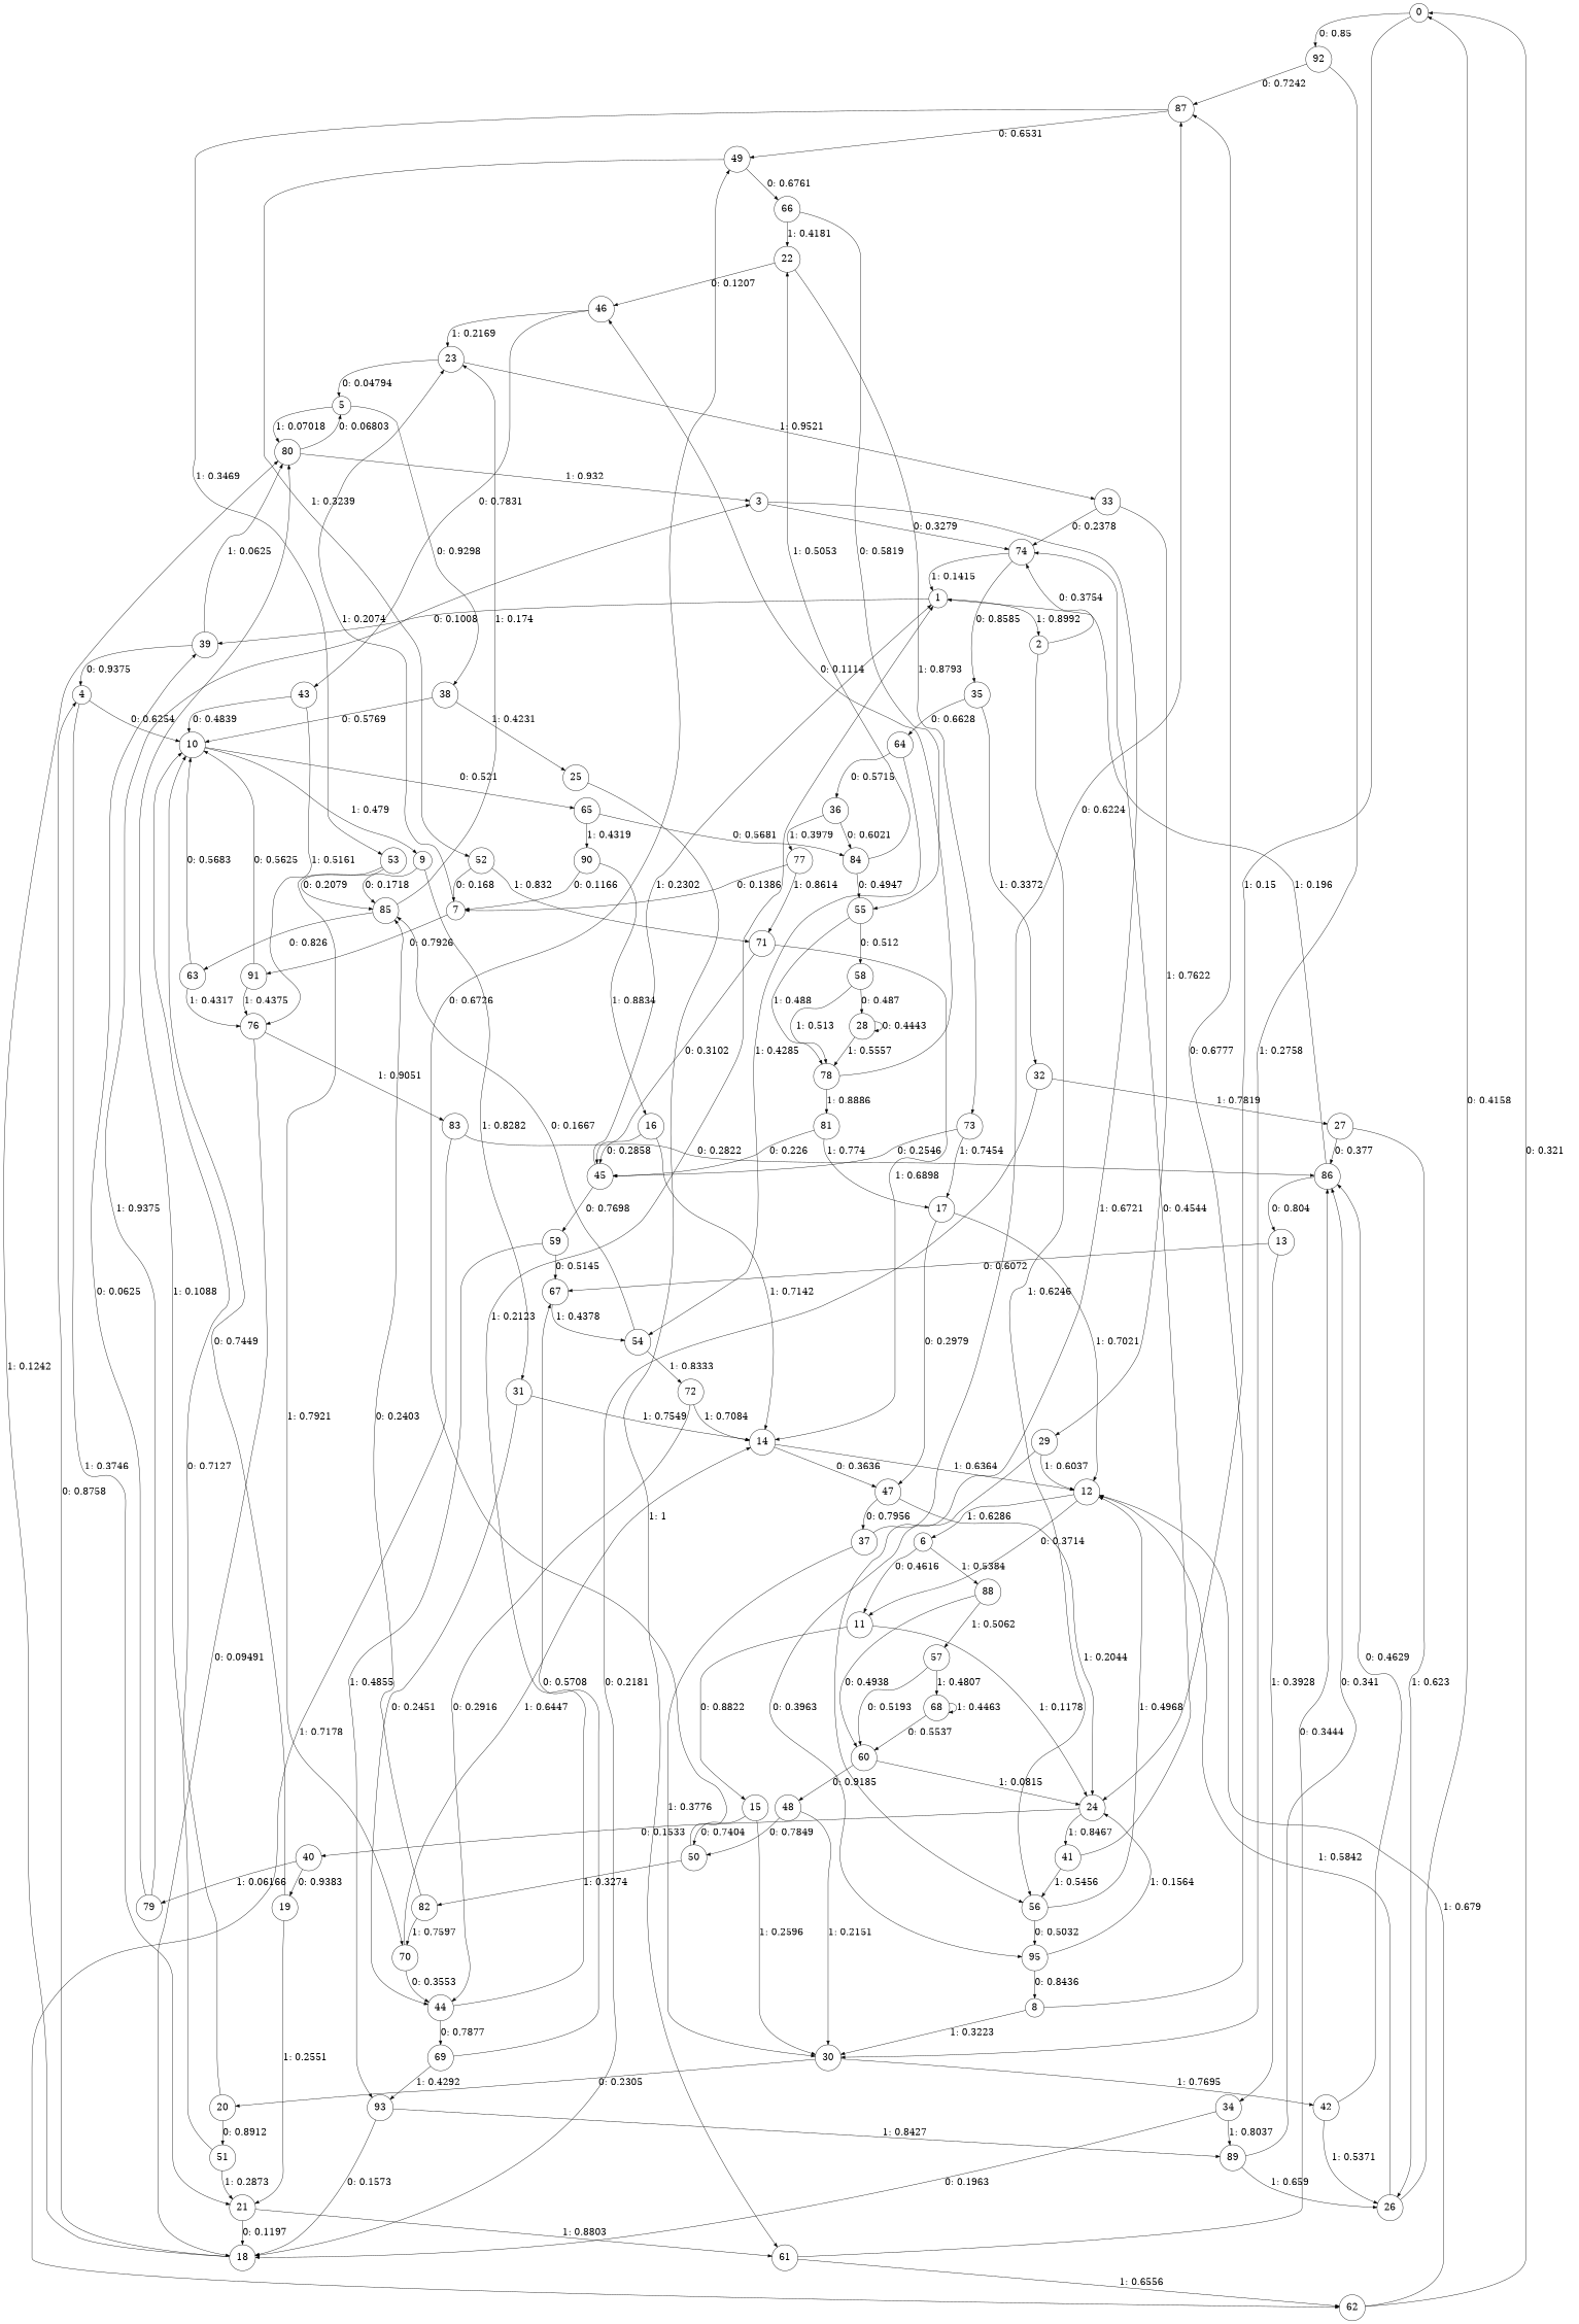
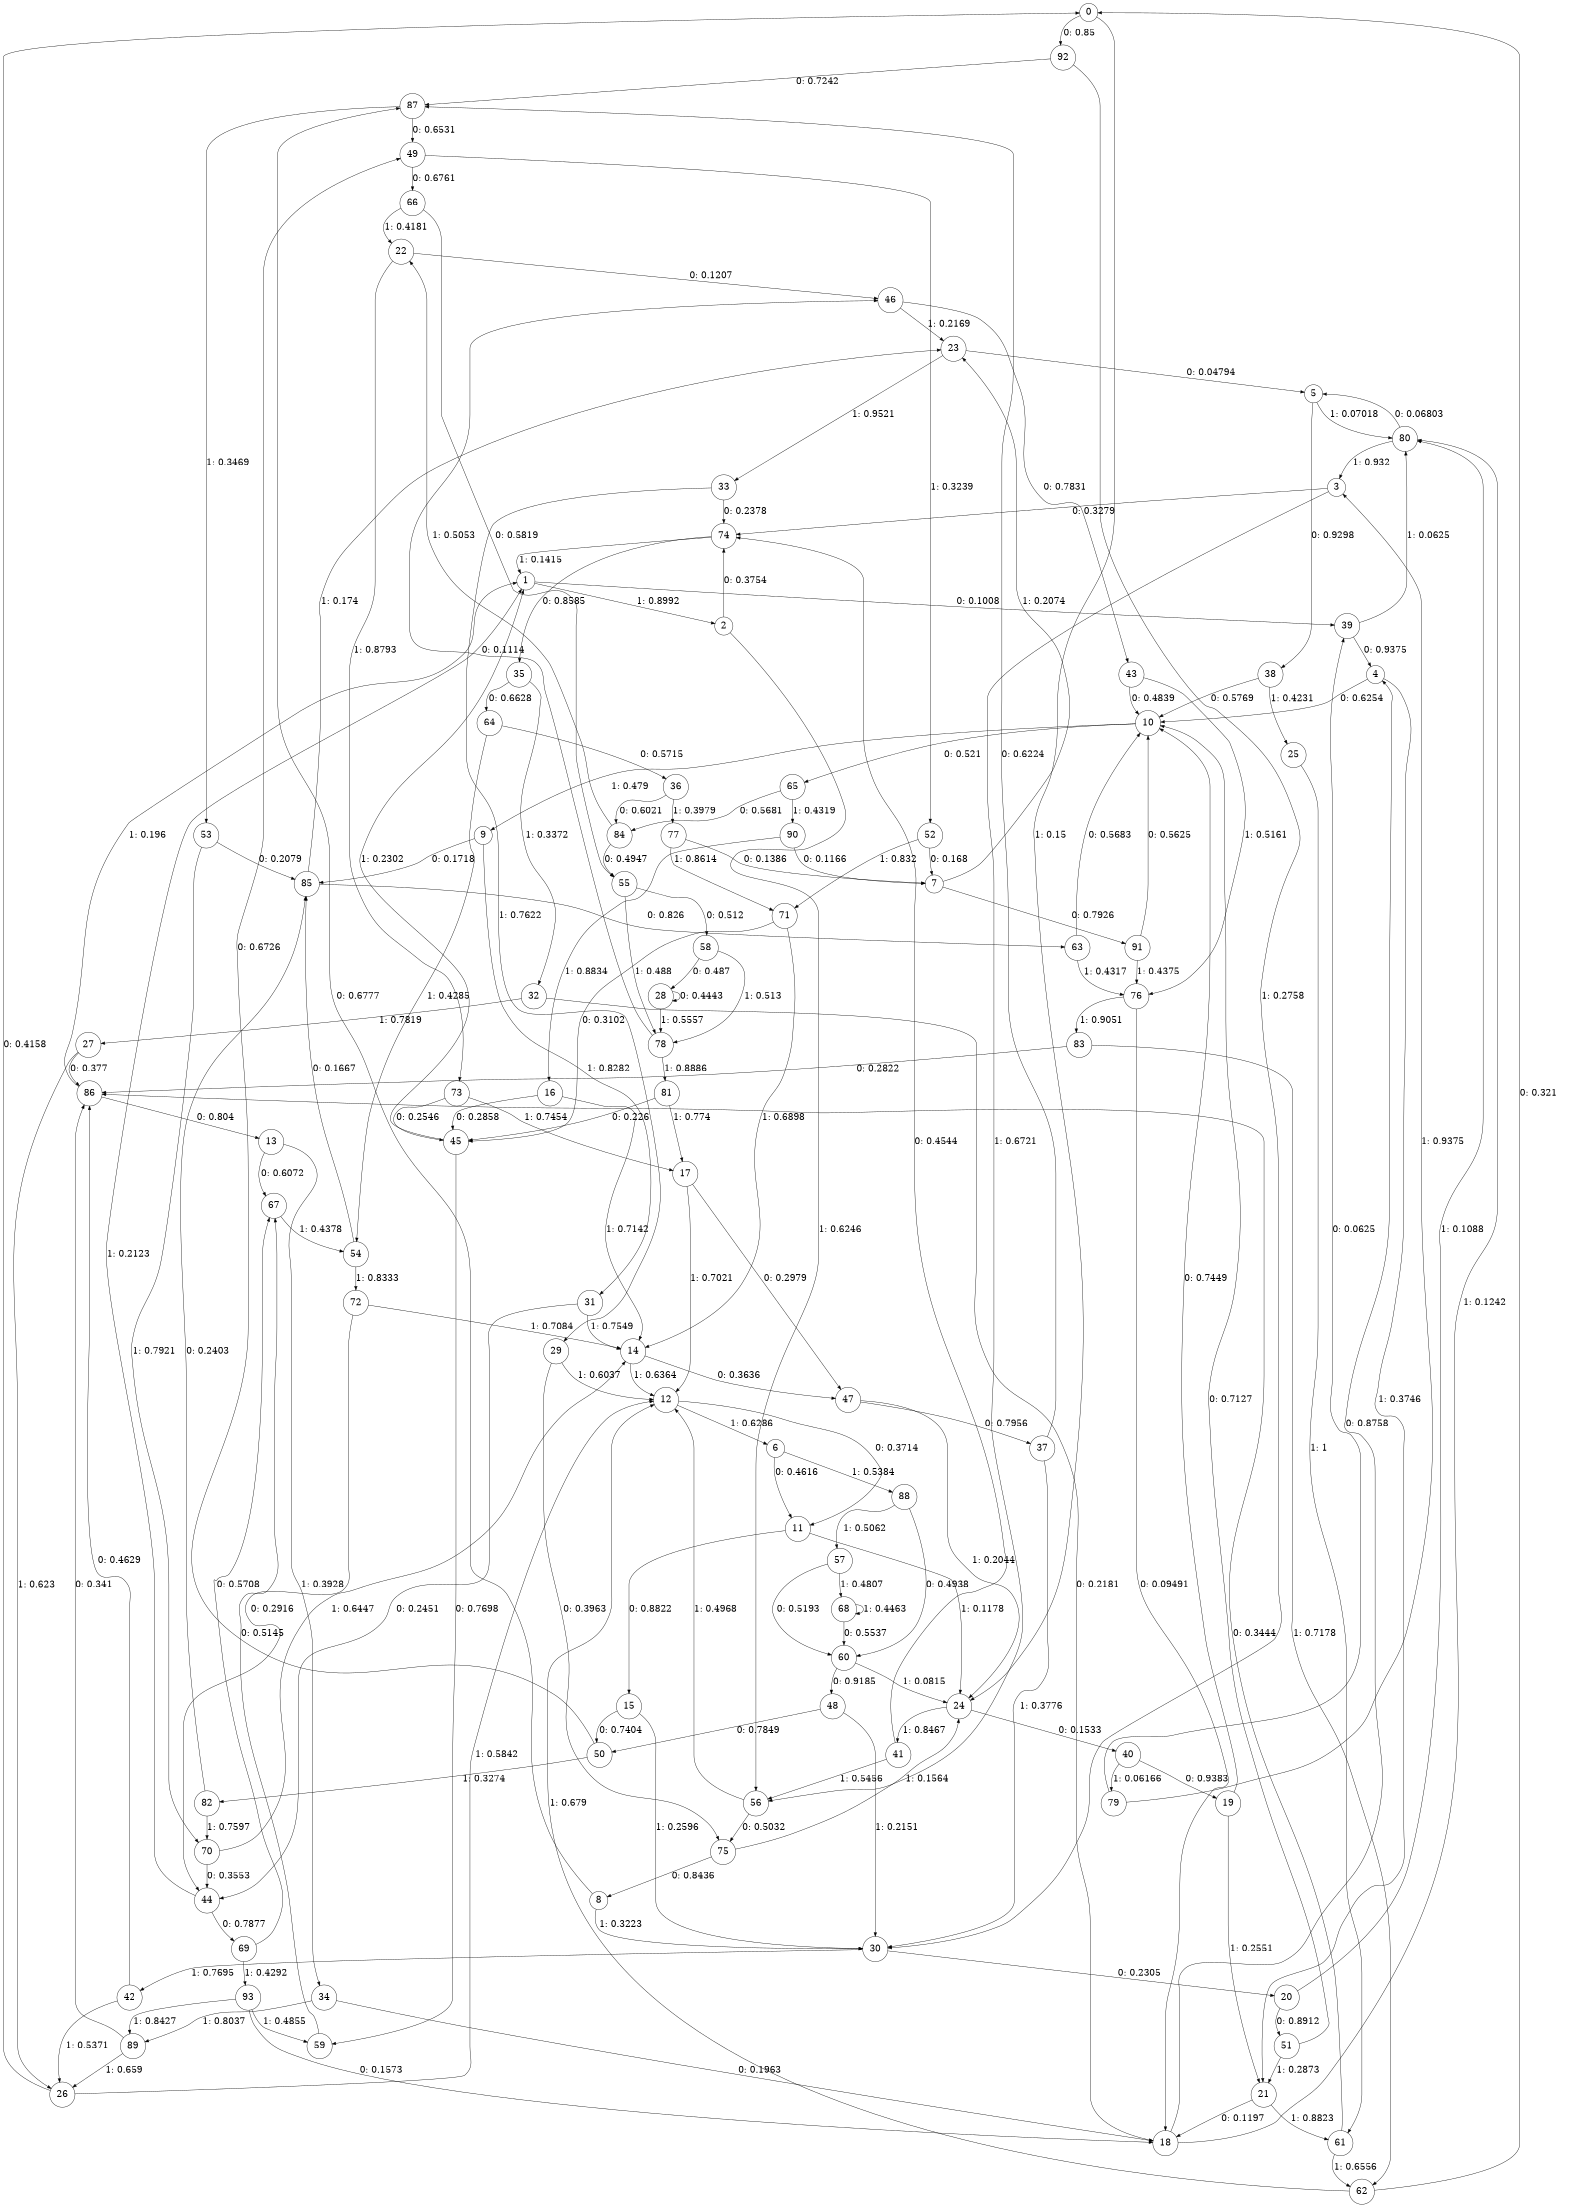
  digraph {
    node [fontsize=24 shape=circle]
    edge [fontsize=24]
    0
    92
    24
    87
    30
    40
    41
    49
    53
    20
    42
    19
    79
    74
    56
    1
    39
    2
    4
    80
    10
    21
    3
    5
    35
    12
-   75 [label=95]
+   75
    32
    64
    6
    11
    8
    9
    65
    18
    61
    85
    31
    84
    90
    86
    62
    38
    25
    88
    15
    57
    60
    50
    68
    48
    7
    91
    23
    76
    33
    83
    29
    66
    52
    70
    51
    26
    63
    14
    44
    47
    69
    22
    55
    16
    82
    13
    67
    34
    54
    89
    72
    37
    45
    59
    93
    17
    46
    73
    43
    27
    28
    78
    81
    36
    77
    71
    58
    0 -> 92 [label="0: 0.85     "]
    0 -> 24 [label="1: 0.15     "]
    92 -> 87 [label="0: 0.7242   "]
    92 -> 30 [label="1: 0.2758   "]
    24 -> 40 [label="0: 0.1533   "]
    24 -> 41 [label="1: 0.8467   "]
    87 -> 49 [label="0: 0.6531   "]
    87 -> 53 [label="1: 0.3469   "]
    30 -> 20 [label="0: 0.2305   "]
    30 -> 42 [label="1: 0.7695   "]
    40 -> 19 [label="0: 0.9383   "]
    40 -> 79 [label="1: 0.06166  "]
    41 -> 74 [label="0: 0.4544   "]
    41 -> 56 [label="1: 0.5456   "]
    49 -> 66 [label="0: 0.6761   "]
    49 -> 52 [label="1: 0.3239   "]
    53 -> 85 [label="0: 0.2079   "]
    53 -> 70 [label="1: 0.7921   "]
    20 -> 80 [label="1: 0.1088   "]
    20 -> 51 [label="0: 0.8912   "]
    42 -> 86 [label="0: 0.4629   "]
    42 -> 26 [label="1: 0.5371   "]
    19 -> 10 [label="0: 0.7449   "]
    19 -> 21 [label="1: 0.2551   "]
    79 -> 39 [label="0: 0.0625   "]
    79 -> 3 [label="1: 0.9375   "]
    74 -> 1 [label="1: 0.1415   "]
    74 -> 35 [label="0: 0.8585   "]
    56 -> 12 [label="1: 0.4968   "]
    56 -> 75 [label="0: 0.5032   "]
    1 -> 39 [label="0: 0.1008   "]
    1 -> 2 [label="1: 0.8992   "]
    39 -> 4 [label="0: 0.9375   "]
    39 -> 80 [label="1: 0.0625   "]
    2 -> 74 [label="0: 0.3754   "]
    2 -> 56 [label="1: 0.6246   "]
    4 -> 10 [label="0: 0.6254   "]
    4 -> 21 [label="1: 0.3746   "]
    80 -> 3 [label="1: 0.932    "]
    80 -> 5 [label="0: 0.06803  "]
    10 -> 9 [label="1: 0.479    "]
    10 -> 65 [label="0: 0.521    "]
    21 -> 18 [label="0: 0.1197   "]
-   21 -> 61 [label="1: 0.8803   "]
+   21 -> 61 [label="1: 0.8823   "]
    3 -> 74 [label="0: 0.3279   "]
    3 -> 56 [label="1: 0.6721   "]
    5 -> 80 [label="1: 0.07018  "]
    5 -> 38 [label="0: 0.9298   "]
    35 -> 32 [label="1: 0.3372   "]
    35 -> 64 [label="0: 0.6628   "]
    12 -> 6 [label="1: 0.6286   "]
    12 -> 11 [label="0: 0.3714   "]
    75 -> 24 [label="1: 0.1564   "]
    75 -> 8 [label="0: 0.8436   "]
    32 -> 18 [label="0: 0.2181   "]
    32 -> 27 [label="1: 0.7819   "]
    64 -> 54 [label="1: 0.4285   "]
    64 -> 36 [label="0: 0.5715   "]
    6 -> 11 [label="0: 0.4616   "]
    6 -> 88 [label="1: 0.5384   "]
    11 -> 24 [label="1: 0.1178   "]
    11 -> 15 [label="0: 0.8822   "]
    8 -> 87 [label="0: 0.6777   "]
    8 -> 30 [label="1: 0.3223   "]
    9 -> 85 [label="0: 0.1718   "]
    9 -> 31 [label="1: 0.8282   "]
    65 -> 84 [label="0: 0.5681   "]
    65 -> 90 [label="1: 0.4319   "]
    18 -> 4 [label="0: 0.8758   "]
    18 -> 80 [label="1: 0.1242   "]
    61 -> 86 [label="0: 0.3444   "]
    61 -> 62 [label="1: 0.6556   "]
    85 -> 23 [label="1: 0.174    "]
    85 -> 63 [label="0: 0.826    "]
    31 -> 14 [label="1: 0.7549   "]
    31 -> 44 [label="0: 0.2451   "]
    84 -> 22 [label="1: 0.5053   "]
    84 -> 55 [label="0: 0.4947   "]
    90 -> 7 [label="0: 0.1166   "]
    90 -> 16 [label="1: 0.8834   "]
    86 -> 1 [label="1: 0.196    "]
    86 -> 13 [label="0: 0.804    "]
    62 -> 0 [label="0: 0.321    "]
    62 -> 12 [label="1: 0.679    "]
    38 -> 10 [label="0: 0.5769   "]
    38 -> 25 [label="1: 0.4231   "]
    25 -> 61 [label="1: 1        "]
    88 -> 57 [label="1: 0.5062   "]
    88 -> 60 [label="0: 0.4938   "]
    15 -> 30 [label="1: 0.2596   "]
    15 -> 50 [label="0: 0.7404   "]
    57 -> 60 [label="0: 0.5193   "]
    57 -> 68 [label="1: 0.4807   "]
    60 -> 24 [label="1: 0.0815   "]
    60 -> 48 [label="0: 0.9185   "]
    50 -> 49 [label="0: 0.6726   "]
    50 -> 82 [label="1: 0.3274   "]
    68 -> 60 [label="0: 0.5537   "]
    68 -> 68 [label="1: 0.4463   "]
    48 -> 30 [label="1: 0.2151   "]
    48 -> 50 [label="0: 0.7849   "]
    7 -> 91 [label="0: 0.7926   "]
    7 -> 23 [label="1: 0.2074   "]
    91 -> 10 [label="0: 0.5625   "]
    91 -> 76 [label="1: 0.4375   "]
    23 -> 5 [label="0: 0.04794  "]
    23 -> 33 [label="1: 0.9521   "]
    76 -> 18 [label="0: 0.09491  "]
    76 -> 83 [label="1: 0.9051   "]
    33 -> 74 [label="0: 0.2378   "]
    33 -> 29 [label="1: 0.7622   "]
    83 -> 86 [label="0: 0.2822   "]
    83 -> 62 [label="1: 0.7178   "]
    29 -> 12 [label="1: 0.6037   "]
    29 -> 75 [label="0: 0.3963   "]
    66 -> 22 [label="1: 0.4181   "]
    66 -> 55 [label="0: 0.5819   "]
    52 -> 7 [label="0: 0.168    "]
    52 -> 71 [label="1: 0.832    "]
    70 -> 14 [label="1: 0.6447   "]
    70 -> 44 [label="0: 0.3553   "]
    51 -> 10 [label="0: 0.7127   "]
    51 -> 21 [label="1: 0.2873   "]
    26 -> 0 [label="0: 0.4158   "]
    26 -> 12 [label="1: 0.5842   "]
    63 -> 10 [label="0: 0.5683   "]
    63 -> 76 [label="1: 0.4317   "]
    14 -> 12 [label="1: 0.6364   "]
    14 -> 47 [label="0: 0.3636   "]
    44 -> 1 [label="1: 0.2123   "]
    44 -> 69 [label="0: 0.7877   "]
    47 -> 24 [label="1: 0.2044   "]
    47 -> 37 [label="0: 0.7956   "]
    69 -> 67 [label="0: 0.5708   "]
    69 -> 93 [label="1: 0.4292   "]
    22 -> 46 [label="0: 0.1207   "]
    22 -> 73 [label="1: 0.8793   "]
    55 -> 78 [label="1: 0.488    "]
    55 -> 58 [label="0: 0.512    "]
    16 -> 14 [label="1: 0.7142   "]
    16 -> 45 [label="0: 0.2858   "]
    82 -> 85 [label="0: 0.2403   "]
    82 -> 70 [label="1: 0.7597   "]
    13 -> 67 [label="0: 0.6072   "]
    13 -> 34 [label="1: 0.3928   "]
    67 -> 54 [label="1: 0.4378   "]
    34 -> 18 [label="0: 0.1963   "]
    34 -> 89 [label="1: 0.8037   "]
    54 -> 85 [label="0: 0.1667   "]
    54 -> 72 [label="1: 0.8333   "]
    89 -> 86 [label="0: 0.341    "]
    89 -> 26 [label="1: 0.659    "]
    72 -> 14 [label="1: 0.7084   "]
    72 -> 44 [label="0: 0.2916   "]
    37 -> 87 [label="0: 0.6224   "]
    37 -> 30 [label="1: 0.3776   "]
    45 -> 1 [label="1: 0.2302   "]
    45 -> 59 [label="0: 0.7698   "]
    59 -> 67 [label="0: 0.5145   "]
-   59 -> 93 [label="1: 0.4855   "]
+   93 -> 59 [label="1: 0.4855   "]
    93 -> 18 [label="0: 0.1573   "]
    93 -> 89 [label="1: 0.8427   "]
    17 -> 12 [label="1: 0.7021   "]
    17 -> 47 [label="0: 0.2979   "]
    46 -> 23 [label="1: 0.2169   "]
    46 -> 43 [label="0: 0.7831   "]
    73 -> 45 [label="0: 0.2546   "]
    73 -> 17 [label="1: 0.7454   "]
    43 -> 10 [label="0: 0.4839   "]
    43 -> 76 [label="1: 0.5161   "]
    27 -> 86 [label="0: 0.377    "]
    27 -> 26 [label="1: 0.623    "]
    28 -> 28 [label="0: 0.4443   "]
    28 -> 78 [label="1: 0.5557   "]
    78 -> 46 [label="0: 0.1114   "]
    78 -> 81 [label="1: 0.8886   "]
    81 -> 45 [label="0: 0.226    "]
    81 -> 17 [label="1: 0.774    "]
    36 -> 84 [label="0: 0.6021   "]
    36 -> 77 [label="1: 0.3979   "]
    77 -> 7 [label="0: 0.1386   "]
    77 -> 71 [label="1: 0.8614   "]
    71 -> 14 [label="1: 0.6898   "]
    71 -> 45 [label="0: 0.3102   "]
    58 -> 28 [label="0: 0.487    "]
    58 -> 78 [label="1: 0.513    "]
  }
